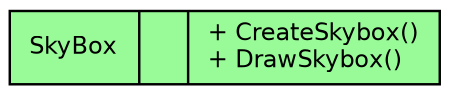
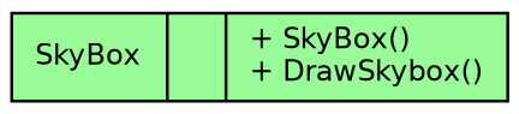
  digraph {
    rankdir=LR
-   n1 [color=black fillcolor=palegreen fontcolor=black fontname=Helvetica fontsize=10 height=0.2 label="{SkyBox\n||+ CreateSkybox()\l+ DrawSkybox()\l}" shape=record style=filled width=0.4]
+   n1 [color=black fillcolor=palegreen fontcolor=black fontname=Helvetica fontsize=10 height=0.2 label="{SkyBox\n||+ SkyBox()\l+ DrawSkybox()\l}" shape=record style=filled width=0.4]
  }
